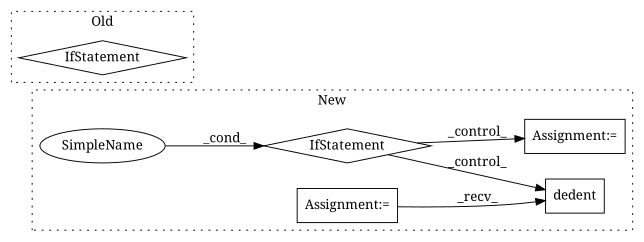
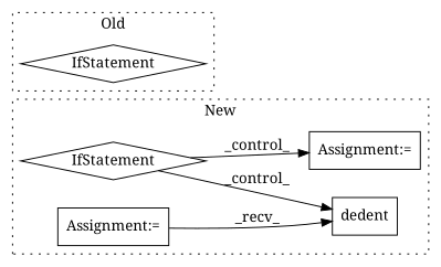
  digraph {
    rankdir=LR
    fontname="Noto Serif"
    node [a=25 l="4,2" shape=box fontname="Noto Serif"]
    edge [fontname="Noto Serif"]
    n1 [a=32 l="7,1" label=dedent s="3239,3681"]
    n2 [label=IfStatement s="2495,2527" shape=diamond]
-   n3 [a=42 label=SimpleName shape=ellipse l=""]
    n4 [a=7 l=1 label="Assignment:=" s=2568]
    n5 [a=7 l=8 label="Assignment:=" s=2045]
    n6 [label=IfStatement s="2056,2107" shape=diamond]
    subgraph cluster_1 {
      label=New
      style=dotted
      n1
      n2
-     n3
      n4
      n5
    }
    subgraph cluster_2 {
      label=Old
      style=dotted
      n6
    }
    n2 -> n1 [label=_control_]
    n2 -> n4 [label=_control_]
-   n3 -> n2 [label=_cond_]
    n5 -> n1 [label=_recv_]
  }
